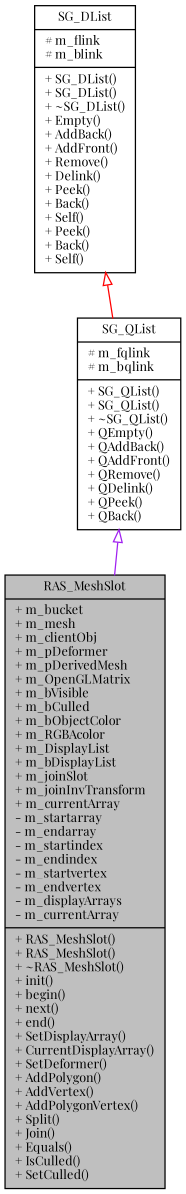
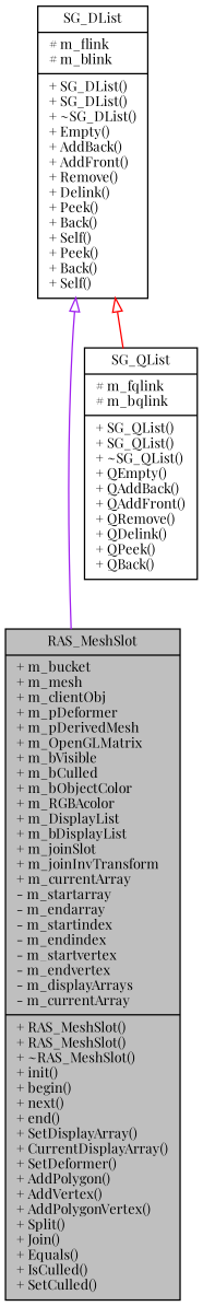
  digraph {
    fontname="Playfair Display"
    node [color=black fillcolor=white fontname="Playfair Display" fontsize=10 shape=record style=filled]
    edge [arrowtail=empty dir=back fontname="Playfair Display" fontsize=10 labelfontname=Helvetica labelfontsize=10 style=solid]
    n1 [fillcolor=grey75 fontcolor=black height=0.2 label="{RAS_MeshSlot\n|+ m_bucket\l+ m_mesh\l+ m_clientObj\l+ m_pDeformer\l+ m_pDerivedMesh\l+ m_OpenGLMatrix\l+ m_bVisible\l+ m_bCulled\l+ m_bObjectColor\l+ m_RGBAcolor\l+ m_DisplayList\l+ m_bDisplayList\l+ m_joinSlot\l+ m_joinInvTransform\l+ m_currentArray\l- m_startarray\l- m_endarray\l- m_startindex\l- m_endindex\l- m_startvertex\l- m_endvertex\l- m_displayArrays\l- m_currentArray\l|+ RAS_MeshSlot()\l+ RAS_MeshSlot()\l+ ~RAS_MeshSlot()\l+ init()\l+ begin()\l+ next()\l+ end()\l+ SetDisplayArray()\l+ CurrentDisplayArray()\l+ SetDeformer()\l+ AddPolygon()\l+ AddVertex()\l+ AddPolygonVertex()\l+ Split()\l+ Join()\l+ Equals()\l+ IsCulled()\l+ SetCulled()\l}" width=0.4]
    n2 [height=0.2 label="{SG_QList\n|# m_fqlink\l# m_bqlink\l|+ SG_QList()\l+ SG_QList()\l+ ~SG_QList()\l+ QEmpty()\l+ QAddBack()\l+ QAddFront()\l+ QRemove()\l+ QDelink()\l+ QPeek()\l+ QBack()\l}" width=0.4]
    n3 [height=0.2 label="{SG_DList\n|# m_flink\l# m_blink\l|+ SG_DList()\l+ SG_DList()\l+ ~SG_DList()\l+ Empty()\l+ AddBack()\l+ AddFront()\l+ Remove()\l+ Delink()\l+ Peek()\l+ Back()\l+ Self()\l+ Peek()\l+ Back()\l+ Self()\l}" width=0.4]
-   n2 -> n1 [color=purple]
+   n3 -> n1 [color=purple]
    n3 -> n2 [color=red]
  }
